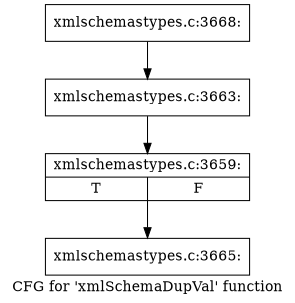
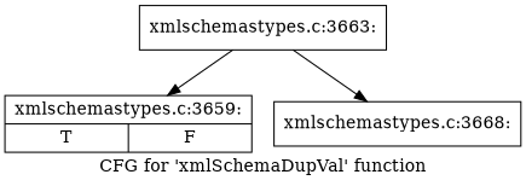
  digraph {
    label="CFG for 'xmlSchemaDupVal' function"
    node [shape=record]
    n1 [label="{xmlschemastypes.c:3659:|{<s0>T|<s1>F}}"]
-   n2 [label="{xmlschemastypes.c:3665:}"]
    n3 [label="{xmlschemastypes.c:3663:}"]
    n4 [label="{xmlschemastypes.c:3668:}"]
-   n1 -> n2
    n3 -> n1
-   n4 -> n3
+   n3 -> n4
  }
